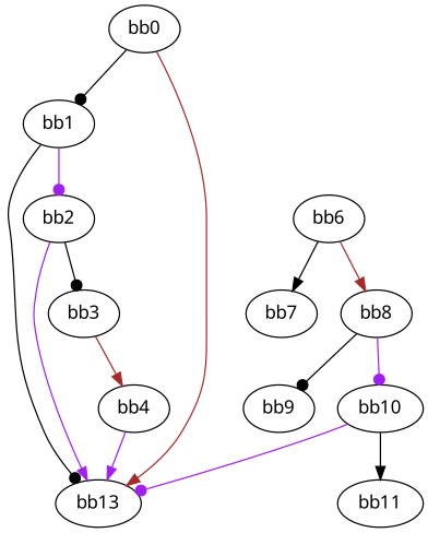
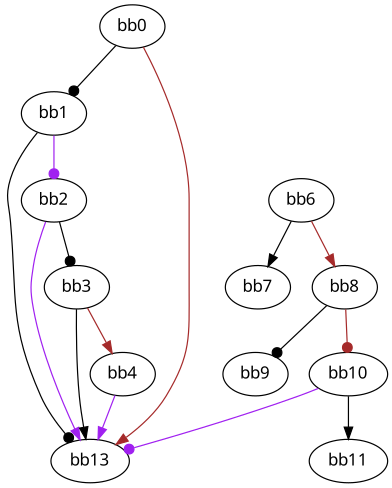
  digraph {
    fontname="Noto Sans"
    node [fontname="Noto Sans"]
    edge [arrowhead=normal color=black fontname="Noto Sans"]
    n1 [label="bb0\l"]
    n2 [label="bb1\l"]
    n3 [label="bb13\l"]
    n4 [label="bb2\l"]
    n5 [label="bb3\l"]
    n6 [label="bb4\l"]
    n7 [label="bb6\l"]
    n8 [label="bb7\l"]
    n9 [label="bb8\l"]
    n10 [label="bb9\l"]
    n11 [label="bb10\l"]
    n12 [label="bb11\l"]
    n1 -> n2 [arrowhead=dot]
    n1 -> n3 [color=brown]
    n2 -> n3 [arrowhead=dot]
    n2 -> n4 [arrowhead=dot color=purple]
    n4 -> n3 [color=purple]
    n4 -> n5 [arrowhead=dot]
+   n5 -> n3
    n5 -> n6 [color=brown]
    n6 -> n3 [color=purple]
    n7 -> n8
    n7 -> n9 [color=brown]
    n9 -> n10 [arrowhead=dot]
-   n9 -> n11 [arrowhead=dot color=purple]
+   n9 -> n11 [arrowhead=dot color=brown]
    n11 -> n3 [arrowhead=dot color=purple]
    n11 -> n12
  }
